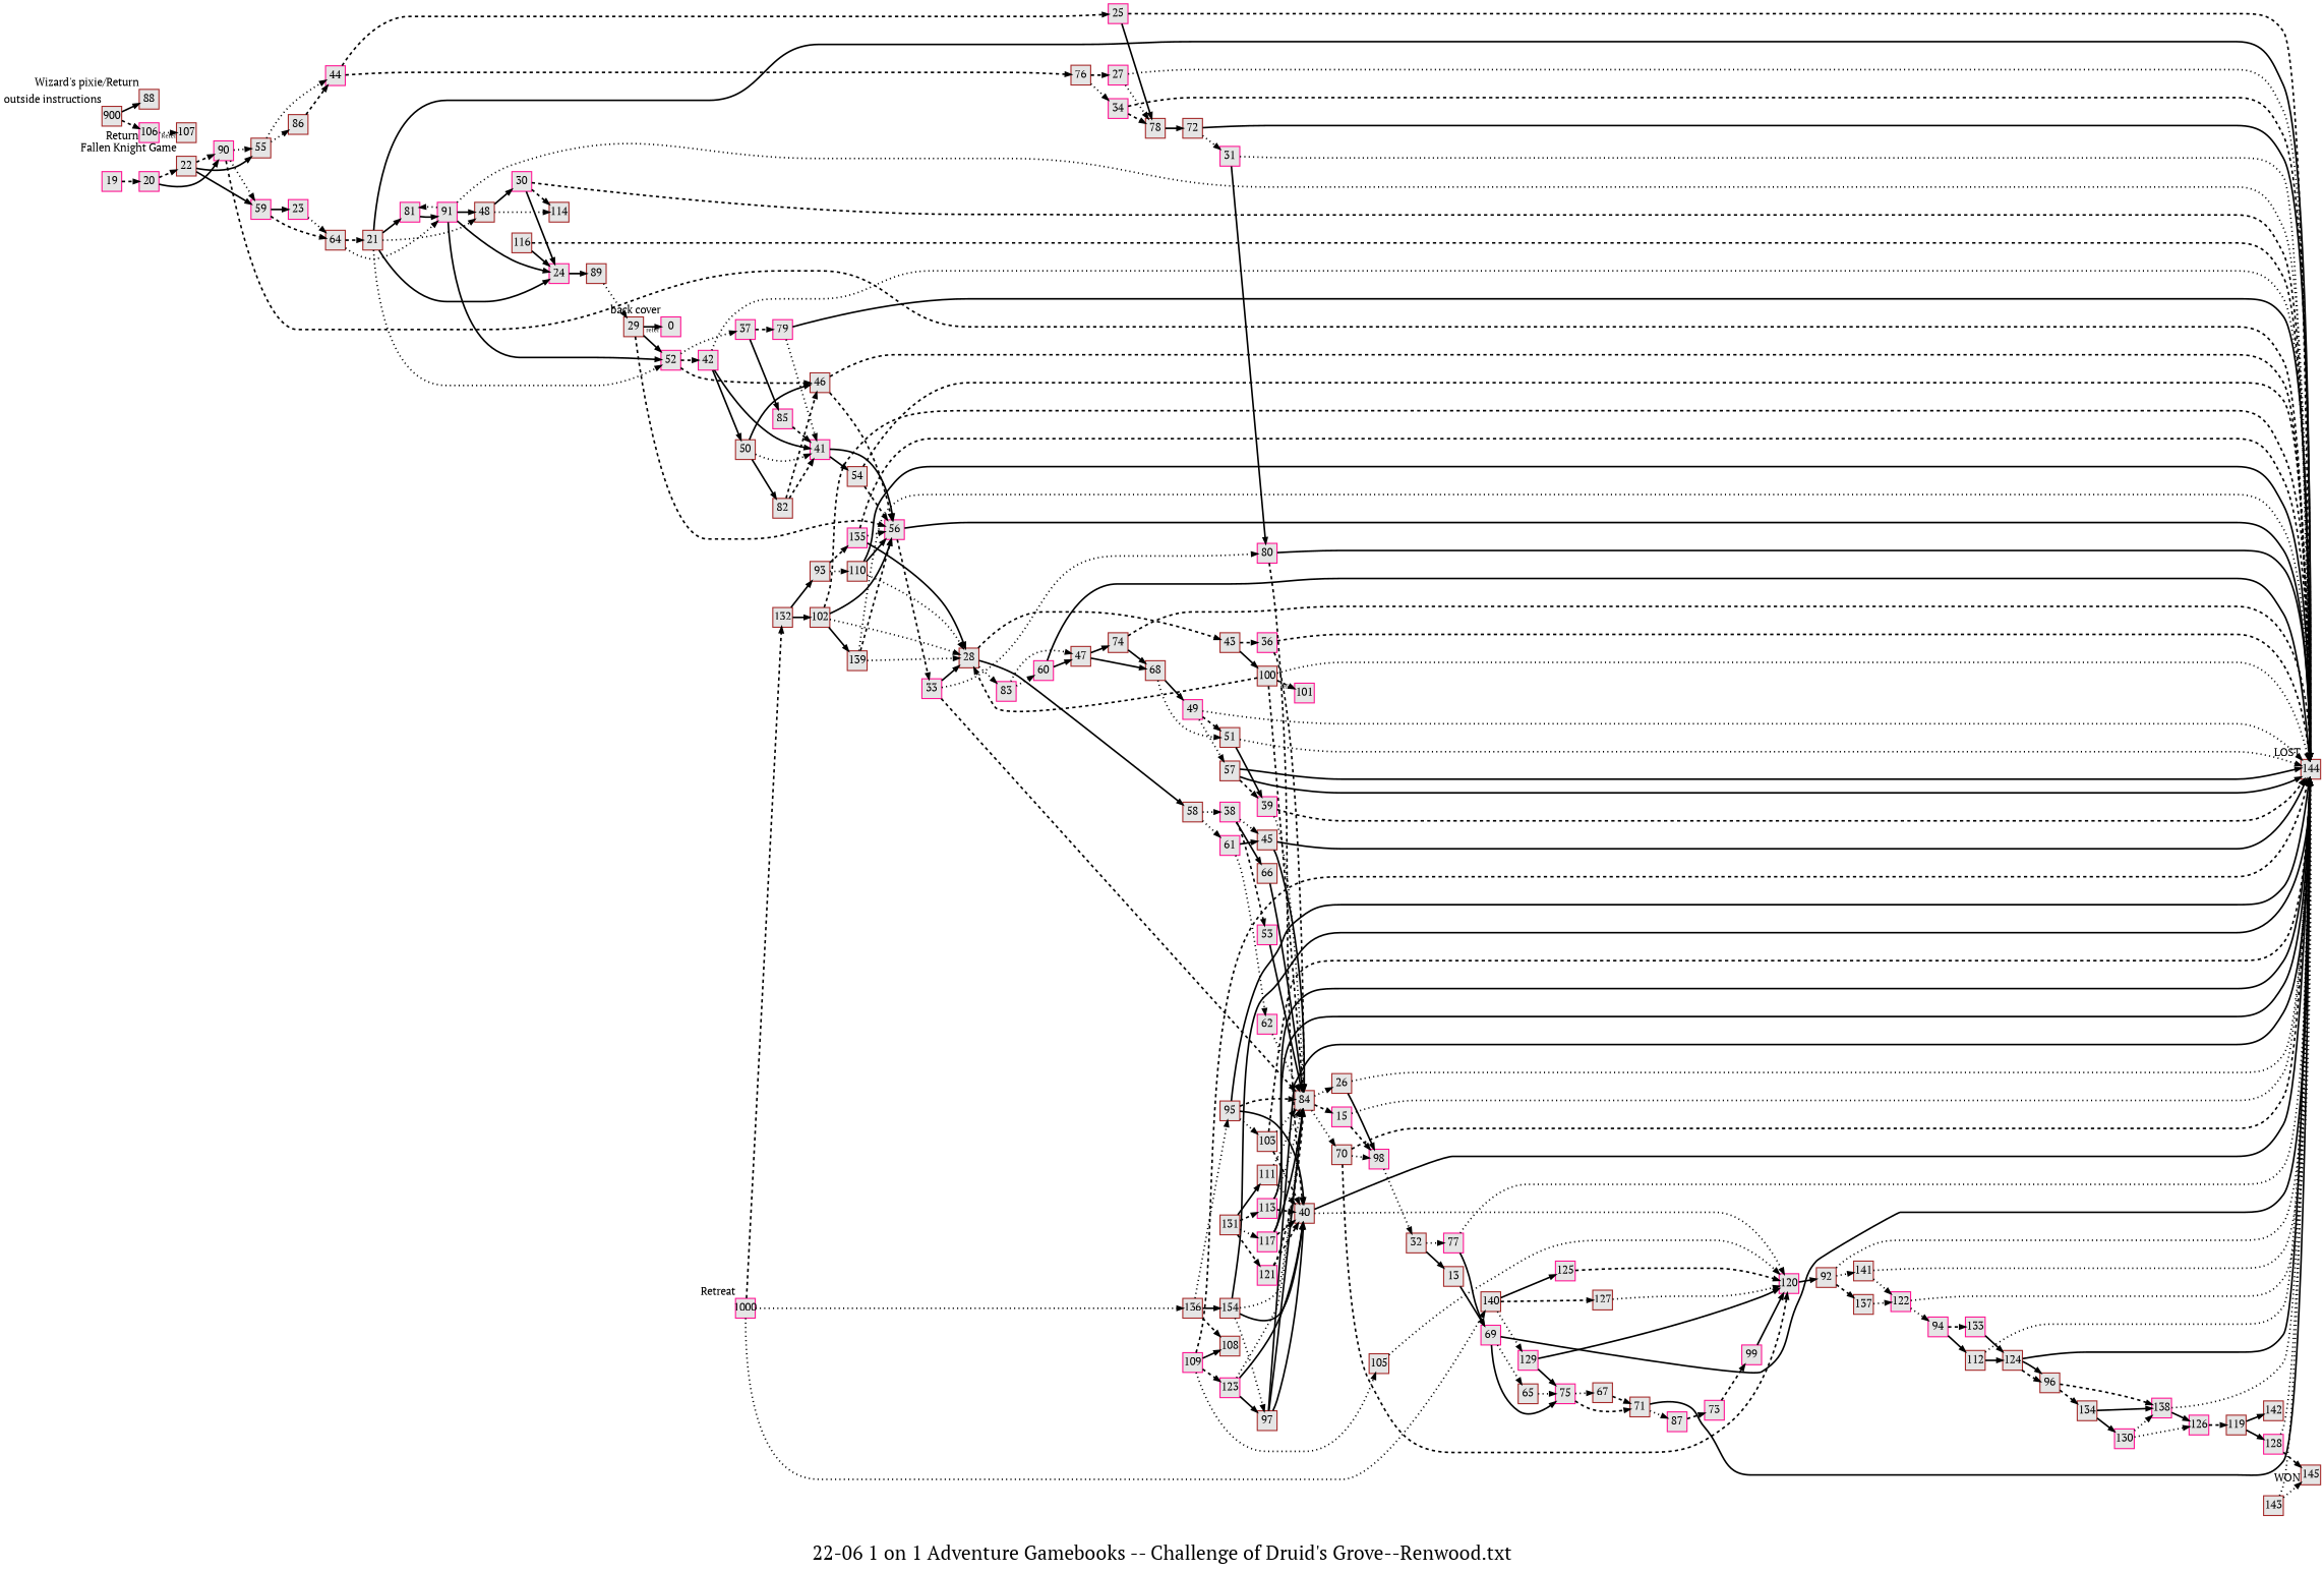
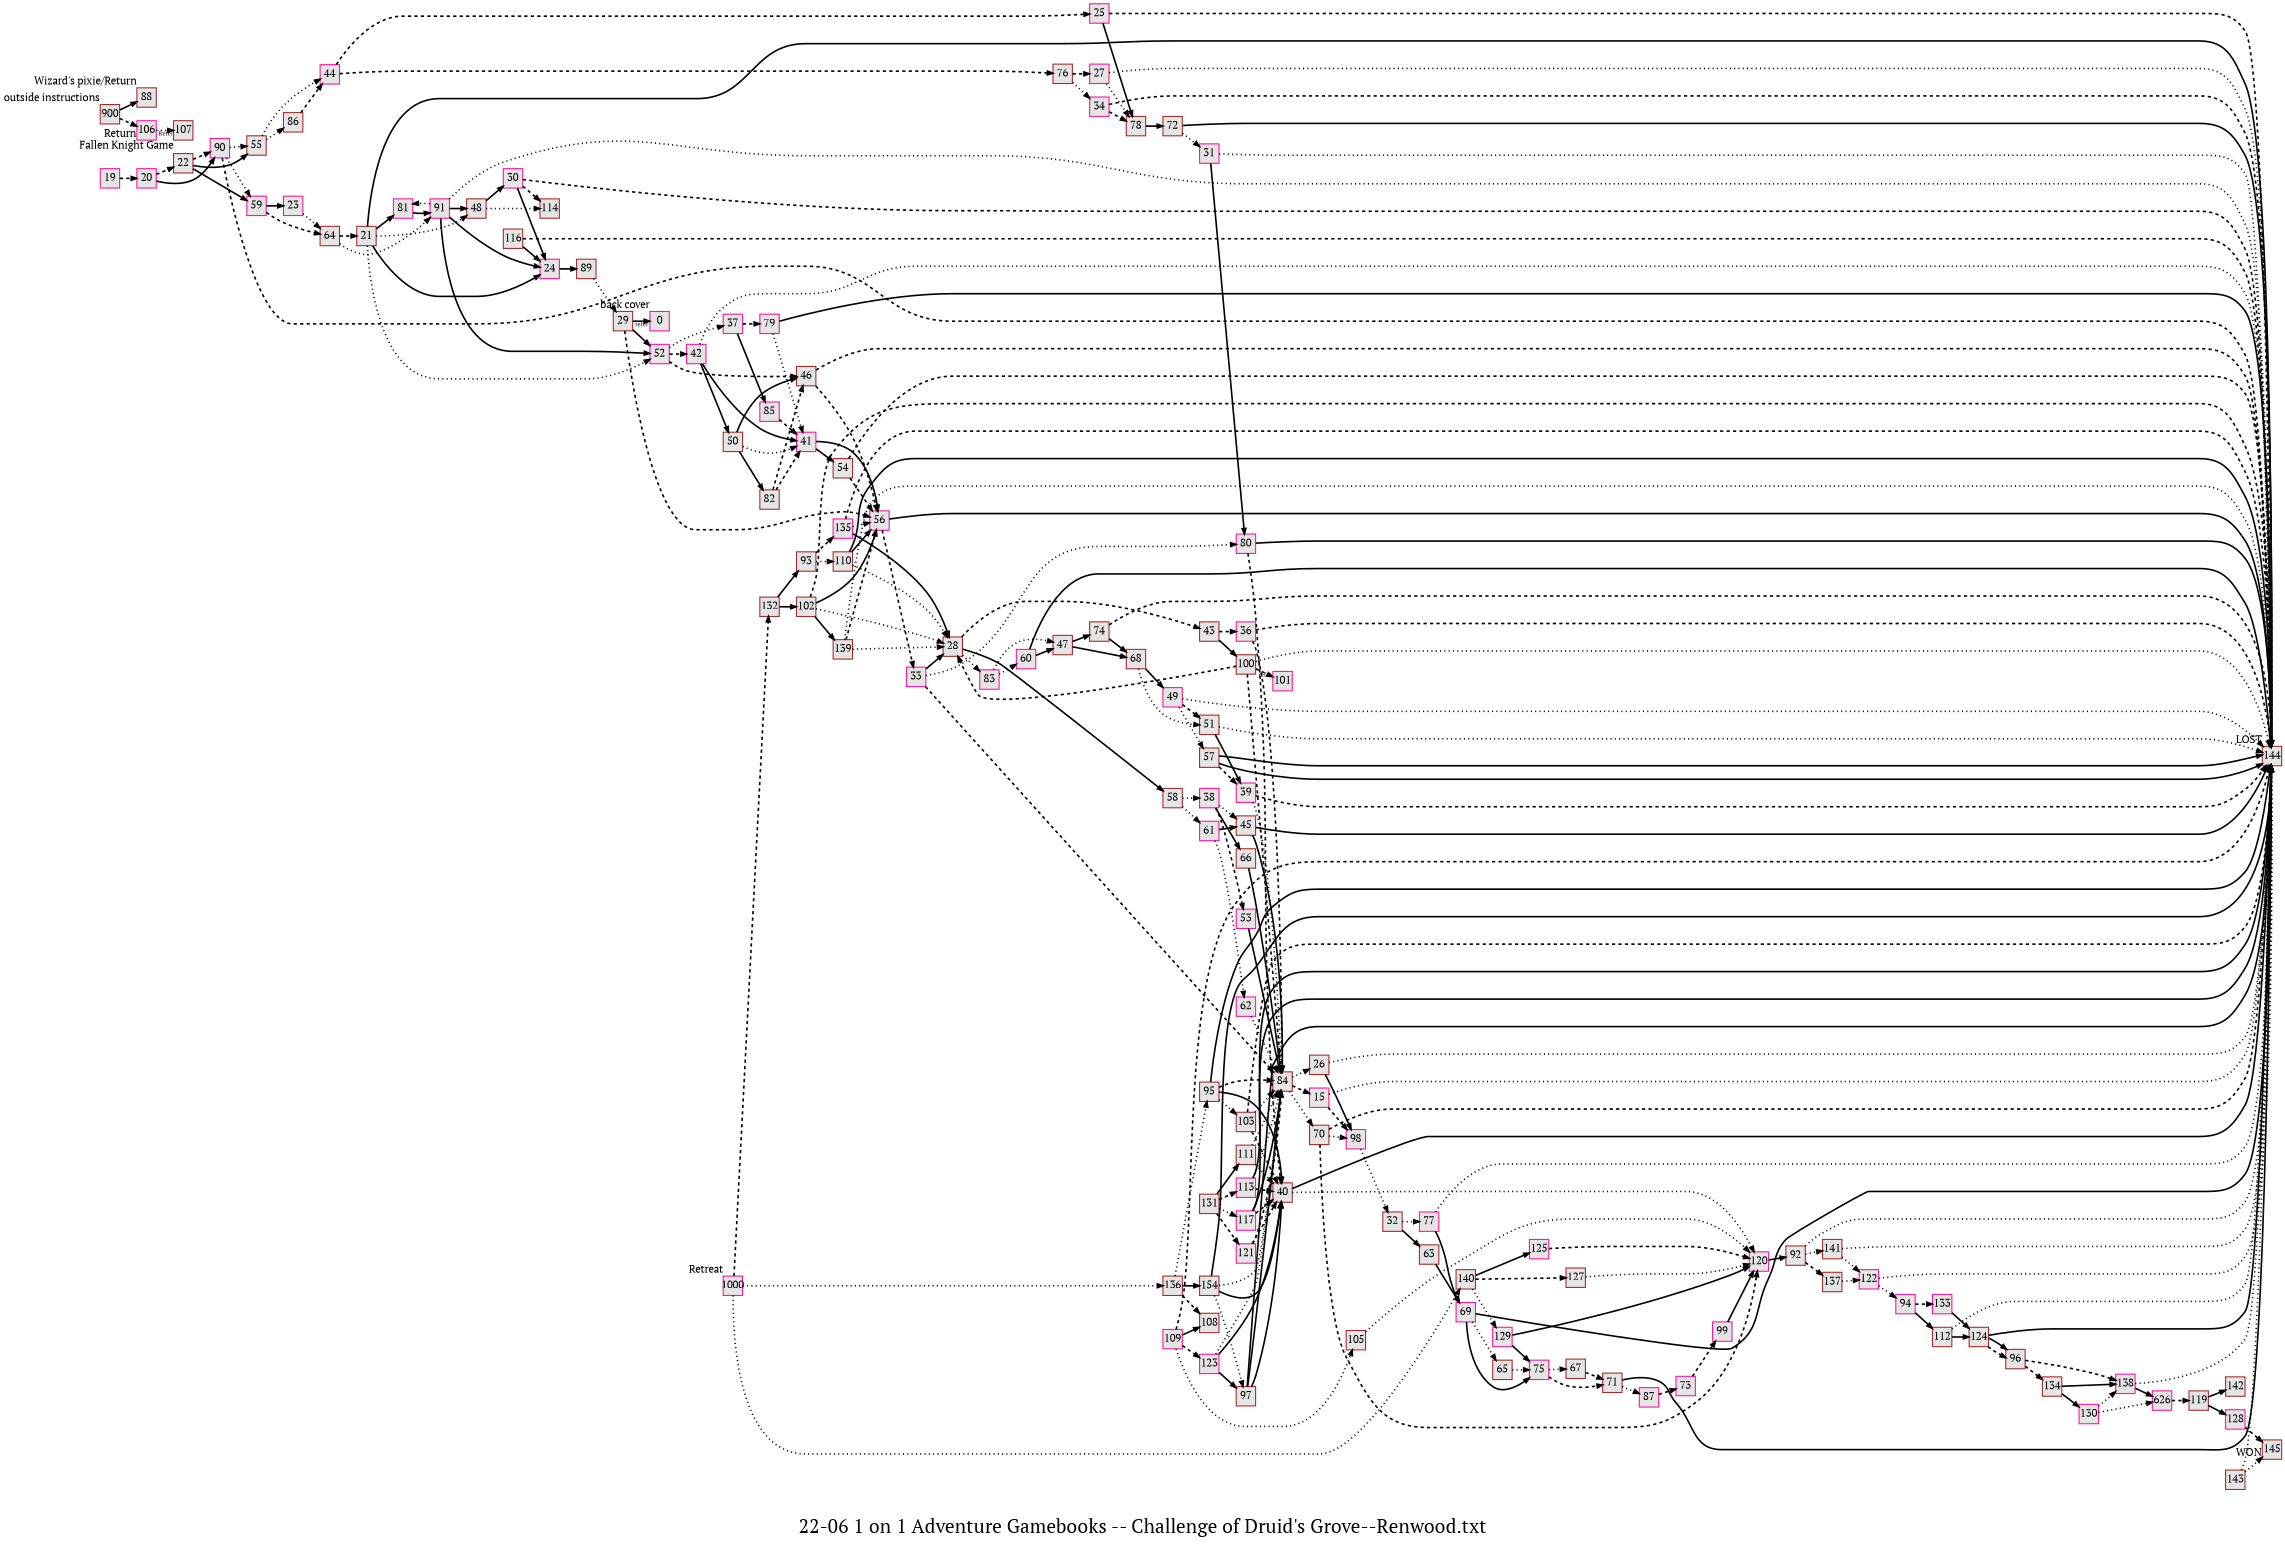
  digraph {
    fontname="PT Serif"
    fontsize=36
    label="22-06 1 on 1 Adventure Gamebooks -- Challenge of Druid's Grove--Renwood.txt"
    nodesep=0.35
    ordering=out
    rankdir=LR
    ranksep=0.45
    node [color=brown fillcolor=grey90 fixedsize=true fontname="PT Serif" fontsize=20 labelfloat=true margin="0,0" penwidth=2 regular=true shape=rect style=filled]
    edge [fontname="PT Serif" fontsize=12 labelfloat=true penwidth=3 style=bold]
    19 [color=deeppink]
    20 [color=deeppink]
    22
    90 [color=deeppink]
    55
    59 [color=deeppink]
    144 [xlabel=LOST]
    44 [color=deeppink]
    86
    23 [color=deeppink]
    64
    21
    81 [color=deeppink]
    48
    24 [color=deeppink]
    52 [color=deeppink]
    91 [color=deeppink]
    30 [color=deeppink]
    114
    89
    37 [color=deeppink]
    42 [color=deeppink]
    46
    29
    79 [color=deeppink]
    85 [color=deeppink]
    41 [color=deeppink]
    50
    56 [color=deeppink]
    25 [color=deeppink]
    76
    0 [color=deeppink xlabel="back cover"]
    78
    72
    31 [color=deeppink]
    26
    98 [color=deeppink]
    32
    77 [color=deeppink]
-   63 [label=13]
+   63
    27 [color=deeppink]
    28
    43
    58
    83 [color=deeppink]
    36 [color=deeppink]
    100
    38 [color=deeppink]
    61 [color=deeppink]
    47
    60 [color=deeppink]
    84
    101 [color=deeppink]
    45
    66
    53 [color=deeppink]
    62 [color=deeppink]
    74
    68
    33 [color=deeppink]
    80 [color=deeppink]
    40
    120 [color=deeppink]
    69 [color=deeppink]
    65
    75 [color=deeppink]
    n67 [color=deeppink label=15]
    70
    34 [color=deeppink]
    54
    39 [color=deeppink]
    92
    141
    137
    82
    49 [color=deeppink]
    51
    57
    67
    71
    87 [color=deeppink]
    73 [color=deeppink]
    99 [color=deeppink]
    88 [xlabel="Wizard's pixie/Return"]
    122 [color=deeppink]
    94 [color=deeppink]
    135 [color=deeppink]
    93
    110
    133 [color=deeppink]
    112
    124
    96
    95
    103
    138 [color=deeppink]
    134
-   126 [color=deeppink]
+   126 [color=deeppink label=626]
    130 [color=deeppink]
    119
    97
    102
    139
    n104 [label=154]
    105
    106 [color=deeppink xlabel=Return]
    107 [xlabel="Fallen Knight Game"]
    109 [color=deeppink]
    108
    123 [color=deeppink]
    111
    113 [color=deeppink]
    116
    117 [color=deeppink]
    128 [color=deeppink]
    142
    145 [xlabel=WON]
    121 [color=deeppink]
    125 [color=deeppink]
    127
    129 [color=deeppink]
    131
    132
    136
    140
    143
    1000 [color=deeppink xlabel=Retreat]
    900 [xlabel="outside instructions"]
    19 -> 20 [style=dashed]
    20 -> 22 [style=dashed]
    20 -> 90
    22 -> 90 [style=dashed]
    22 -> 55
    22 -> 59
    90 -> 55 [style=dotted]
    90 -> 59 [style=dotted]
    90 -> 144 [style=dashed]
    55 -> 44 [style=dotted]
    55 -> 86 [style=dotted]
    59 -> 23
    59 -> 64 [style=dashed]
    44 -> 25 [style=dashed]
    44 -> 76 [style=dashed]
    86 -> 44 [style=dashed]
    23 -> 64 [style=dotted]
    64 -> 21 [style=dashed]
    64 -> 91 [style=dotted]
    21 -> 144
    21 -> 81
    21 -> 48 [style=dotted]
    21 -> 24
    21 -> 52 [style=dotted]
    81 -> 91
    48 -> 30
    48 -> 114 [style=dotted]
    24 -> 89
    52 -> 37 [style=dotted]
    52 -> 42 [style=dashed]
    52 -> 46 [style=dashed]
    91 -> 144 [style=dotted]
    91 -> 81 [style=dotted]
    91 -> 48
    91 -> 24
    91 -> 52
    30 -> 144 [style=dashed]
    30 -> 24
    30 -> 114 [style=dashed]
    89 -> 29 [style=dotted]
    37 -> 79 [style=dashed]
    37 -> 85
    42 -> 144 [style=dotted]
    42 -> 41
    42 -> 50
    46 -> 144 [style=dashed]
    46 -> 56 [style=dashed]
    29 -> 52
    29 -> 56 [style=dashed]
    29 -> 0 [xlabel=refer]
    79 -> 144
    79 -> 41 [style=dotted]
    85 -> 41 [style=dashed]
    41 -> 56
    41 -> 54
    50 -> 46
    50 -> 41 [style=dotted]
    50 -> 82
    56 -> 144
    56 -> 33 [style=dashed]
    25 -> 144 [style=dashed]
    25 -> 78
    76 -> 27 [style=dashed]
    76 -> 34 [style=dotted]
    78 -> 72
    72 -> 144
    72 -> 31 [style=dotted]
    31 -> 144 [style=dotted]
    31 -> 80
    26 -> 144 [style=dotted]
    26 -> 98
    98 -> 32 [style=dotted]
    32 -> 77 [style=dotted]
    32 -> 63
    77 -> 144 [style=dotted]
    77 -> 69
    63 -> 69
    27 -> 144 [style=dotted]
    27 -> 78 [style=dotted]
    28 -> 43 [style=dashed]
    28 -> 58
    28 -> 83 [style=dotted]
    43 -> 36 [style=dashed]
    43 -> 100
    58 -> 38 [style=dotted]
    58 -> 61 [style=dotted]
    83 -> 47 [style=dotted]
    83 -> 60 [style=dotted]
    36 -> 144 [style=dashed]
    36 -> 84 [style=dashed]
    100 -> 144 [style=dotted]
    100 -> 28 [style=dashed]
    100 -> 84 [style=dashed]
    100 -> 101 [style=dashed xlabel=refer]
    38 -> 45 [style=dotted]
    38 -> 66
    38 -> 53 [style=dashed]
    61 -> 45
    61 -> 62 [style=dotted]
    47 -> 74
    47 -> 68
    60 -> 144
    60 -> 47
    84 -> 26 [style=dotted]
    84 -> n67 [style=dashed]
    84 -> 70 [style=dotted]
    45 -> 144
    45 -> 84
    66 -> 84
    53 -> 84
    62 -> 84 [style=dotted]
    74 -> 144 [style=dashed]
    74 -> 68
    68 -> 49
    68 -> 51 [style=dotted]
    33 -> 28
    33 -> 84 [style=dashed]
    33 -> 80 [style=dotted]
    80 -> 144
    80 -> 40 [style=dashed]
    40 -> 144
    40 -> 120 [style=dotted]
    120 -> 92
    69 -> 144
    69 -> 65 [style=dotted]
    69 -> 75
    65 -> 75 [style=dotted]
    75 -> 67 [style=dotted]
    75 -> 71 [style=dashed]
    n67 -> 144 [style=dotted]
    n67 -> 98 [style=dashed]
    70 -> 144 [style=dashed]
    70 -> 98 [style=dotted]
    70 -> 120 [style=dashed]
    34 -> 144 [style=dashed]
    34 -> 78 [style=dashed]
    54 -> 144 [style=dashed]
    54 -> 56 [style=dashed]
    39 -> 144 [style=dashed]
    39 -> 84 [style=dotted]
    92 -> 144 [style=dotted]
    92 -> 141 [style=dotted]
    92 -> 137 [style=dashed]
    141 -> 144 [style=dotted]
    141 -> 122 [style=dotted]
    137 -> 122 [style=dotted]
    82 -> 46 [style=dashed]
    82 -> 41 [style=dashed]
    49 -> 144 [style=dotted]
    49 -> 51 [style=dashed]
    49 -> 57 [style=dotted]
    51 -> 144 [style=dotted]
    51 -> 39
    57 -> 144
    57 -> 144
    57 -> 39 [style=dashed]
    67 -> 71 [style=dashed]
    71 -> 144
    71 -> 87 [style=dotted]
    87 -> 73 [style=dashed]
    73 -> 99 [style=dashed]
    99 -> 120
    122 -> 144 [style=dotted]
    122 -> 94 [style=dotted]
    94 -> 133 [style=dashed]
    94 -> 112
    135 -> 144 [style=dashed]
    135 -> 56 [style=dotted]
    135 -> 28
    93 -> 135 [style=dashed]
    93 -> 110 [style=dotted]
    110 -> 144
    110 -> 56
    110 -> 28 [style=dotted]
    133 -> 124
    112 -> 144 [style=dotted]
    112 -> 124
    124 -> 144
    124 -> 96 [style=dashed]
    124 -> 96
    96 -> 138 [style=dashed]
    96 -> 134 [style=dashed]
    95 -> 144
    95 -> 84 [style=dashed]
    95 -> 40
    95 -> 103 [style=dotted]
    103 -> 144 [style=dashed]
    103 -> 84 [style=dotted]
    103 -> 40 [style=dashed]
    138 -> 144 [style=dotted]
    138 -> 126
    134 -> 138
    134 -> 130
    126 -> 119 [style=dashed]
    130 -> 138 [style=dotted]
    130 -> 126 [style=dotted]
    119 -> 128
    119 -> 142
    97 -> 144
    97 -> 84
    97 -> 40
    102 -> 144 [style=dashed]
    102 -> 56
    102 -> 28 [style=dotted]
    102 -> 139
    139 -> 144 [style=dotted]
    139 -> 56 [style=dashed]
    139 -> 28 [style=dotted]
    n104 -> 144
    n104 -> 84 [style=dotted]
    n104 -> 40
    n104 -> 97 [style=dotted]
    105 -> 120 [style=dotted]
    106 -> 107 [style=dotted xlabel=Refer]
    109 -> 144 [style=dashed]
    109 -> 105 [style=dotted]
    109 -> 108
    109 -> 123 [style=dashed]
    123 -> 84 [style=dotted]
    123 -> 40
    123 -> 97
    111 -> 84 [style=dotted]
    111 -> 40 [style=dotted]
    113 -> 144
    113 -> 84 [style=dotted]
    113 -> 40 [style=dashed]
    116 -> 144 [style=dashed]
    116 -> 24
    117 -> 144
    117 -> 84
    117 -> 40 [style=dashed]
-   128 -> 144 [style=dotted]
    128 -> 145 [style=dashed]
    121 -> 84 [style=dashed]
    121 -> 40 [style=dashed]
    125 -> 120 [style=dashed]
    127 -> 120 [style=dotted]
    129 -> 120
    129 -> 75
    131 -> 111
    131 -> 113 [style=dashed]
    131 -> 117 [style=dotted]
    131 -> 121 [style=dashed]
    132 -> 93
    132 -> 102
    136 -> 95 [style=dotted]
    136 -> n104
    136 -> 108 [style=dashed]
    140 -> 125
    140 -> 127 [style=dashed]
    140 -> 129 [style=dotted]
    143 -> 144 [style=dotted]
    143 -> 145 [style=dotted]
    1000 -> 132 [style=dashed]
    1000 -> 136 [style=dotted]
    1000 -> 140 [style=dotted]
    900 -> 88
    900 -> 106 [style=dashed]
  }
